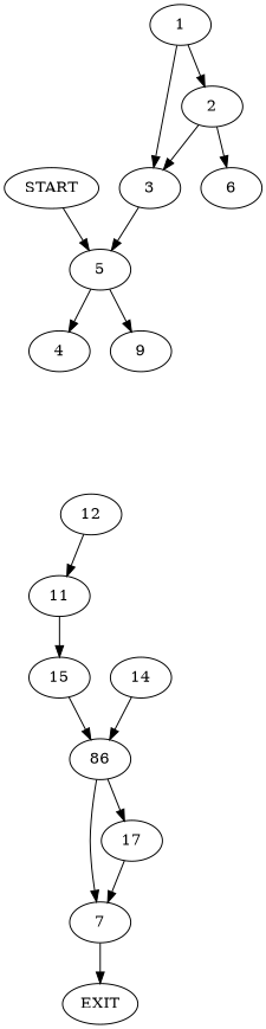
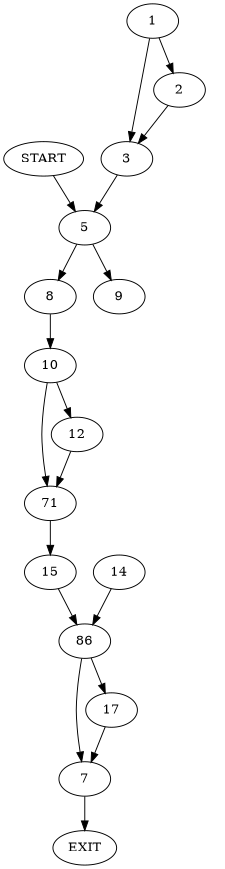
  digraph {
    n1 [label=START]
    5
    1
    2
    3
    n6 [label=EXIT]
-   6
-   8 [label=4]
+   8
    9
    7
-   11
+   10
+   11 [label=71]
    12
    15
    n15 [label=86]
    14
    17
    n1 -> 5
    5 -> 8
    5 -> 9
    1 -> 2
    1 -> 3
    2 -> 3
-   2 -> 6
    3 -> 5
+   8 -> 10
    7 -> n6
+   10 -> 11
+   10 -> 12
    11 -> 15
    12 -> 11
    15 -> n15
    n15 -> 7
    n15 -> 17
    14 -> n15
    17 -> 7
  }
